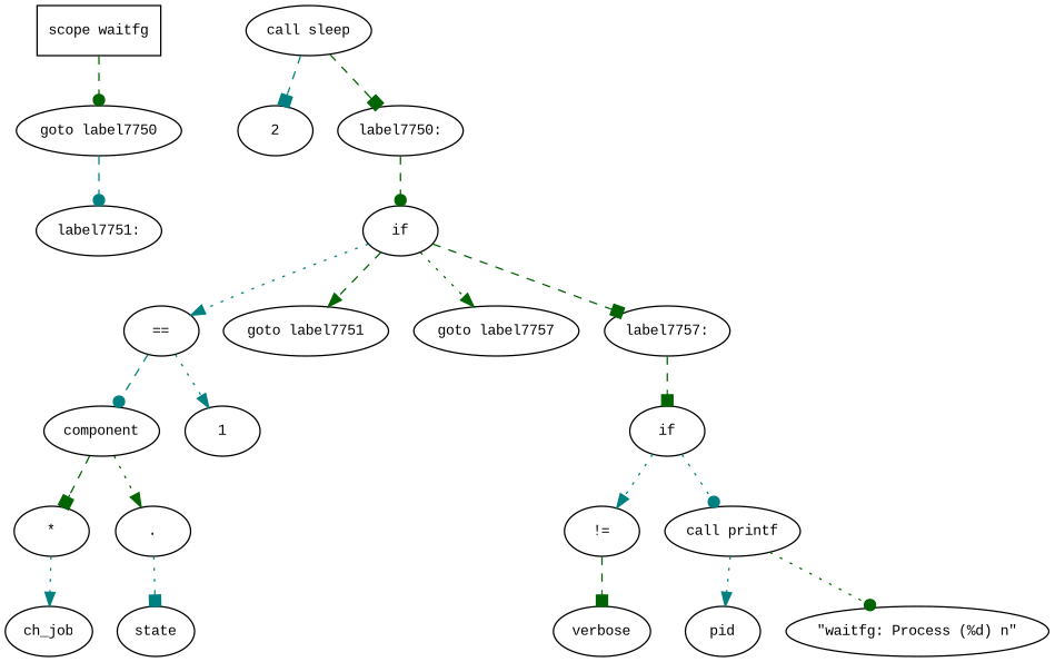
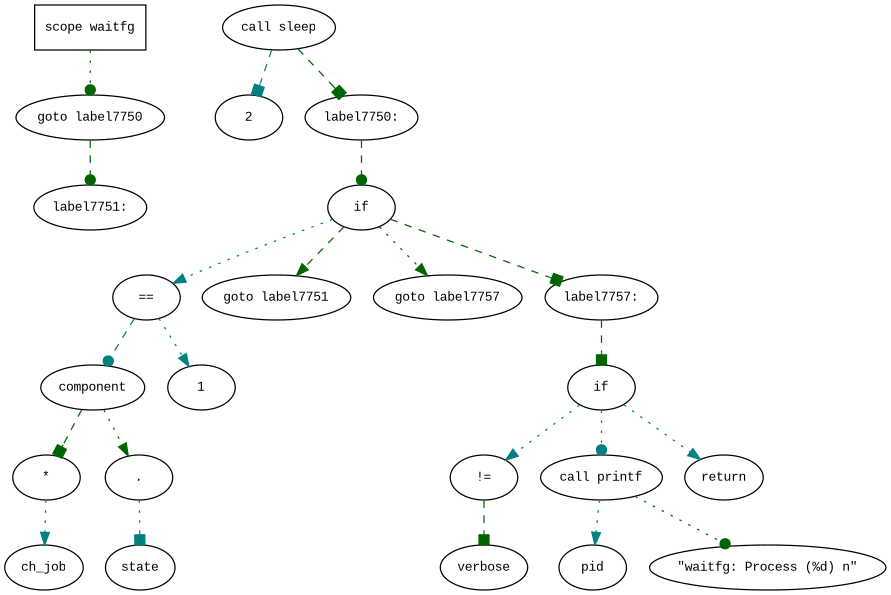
  digraph {
    fontname="Times New Roman"
    fontsize=10
    node [fontname="Courier New" fontsize=10 shape=ellipse]
    edge [arrowhead=normal color=darkgreen fontname="Times New Roman" fontsize=10 style=dashed]
    n1 [label="scope waitfg" shape=box]
    n2 [label="goto label7750"]
    n3 [label="label7751:"]
    n4 [label="call sleep"]
    n5 [label=2]
    n6 [label="label7750:"]
    n7 [label=if]
    n8 [label="=="]
    n9 [label="goto label7751"]
    n10 [label="goto label7757"]
    n11 [label="label7757:"]
    n12 [label=component]
    n13 [label=1]
    n14 [label=if]
    n15 [label="*"]
    n16 [label="."]
    n17 [label=ch_job]
    n18 [label=state]
    n19 [label="!="]
    n20 [label="call printf"]
+   n21 [label=return]
    n22 [label=verbose]
    n23 [label=pid]
    n24 [label="\"waitfg: Process (%d) n\""]
-   n1 -> n2 [arrowhead=dot]
-   n2 -> n3 [arrowhead=dot color=teal]
+   n1 -> n2 [arrowhead=dot style=dotted]
+   n2 -> n3 [arrowhead=dot]
    n4 -> n5 [arrowhead=box color=teal]
    n4 -> n6 [arrowhead=box]
    n6 -> n7 [arrowhead=dot]
    n7 -> n8 [color=teal style=dotted]
    n7 -> n9
    n7 -> n10 [style=dotted]
    n7 -> n11 [arrowhead=box]
    n8 -> n12 [arrowhead=dot color=teal]
    n8 -> n13 [color=teal style=dotted]
    n11 -> n14 [arrowhead=box]
    n12 -> n15 [arrowhead=box]
    n12 -> n16 [style=dotted]
    n14 -> n19 [color=teal style=dotted]
    n14 -> n20 [arrowhead=dot color=teal style=dotted]
+   n14 -> n21 [color=teal style=dotted]
    n15 -> n17 [color=teal style=dotted]
    n16 -> n18 [arrowhead=box color=teal style=dotted]
    n19 -> n22 [arrowhead=box]
    n20 -> n23 [color=teal style=dotted]
    n20 -> n24 [arrowhead=dot style=dotted]
  }
